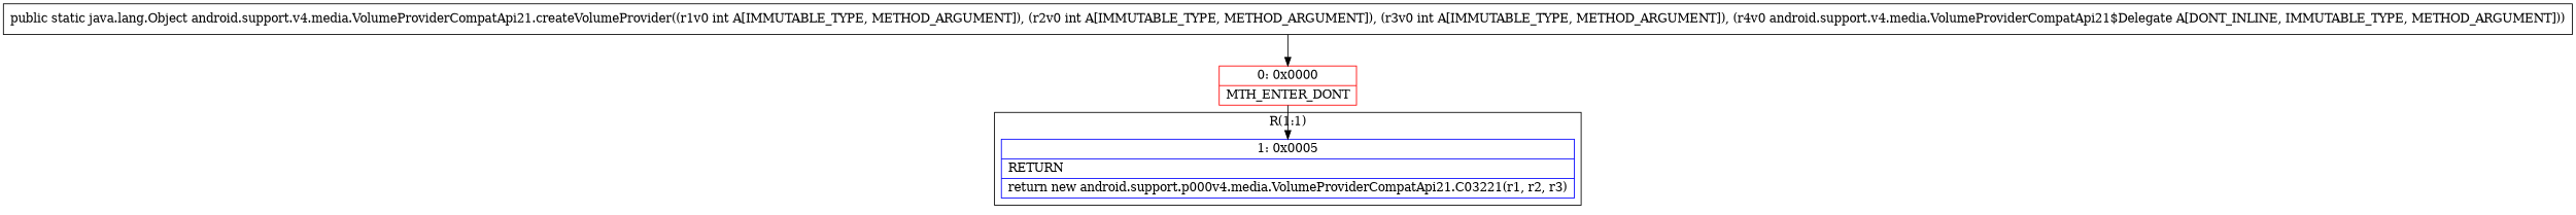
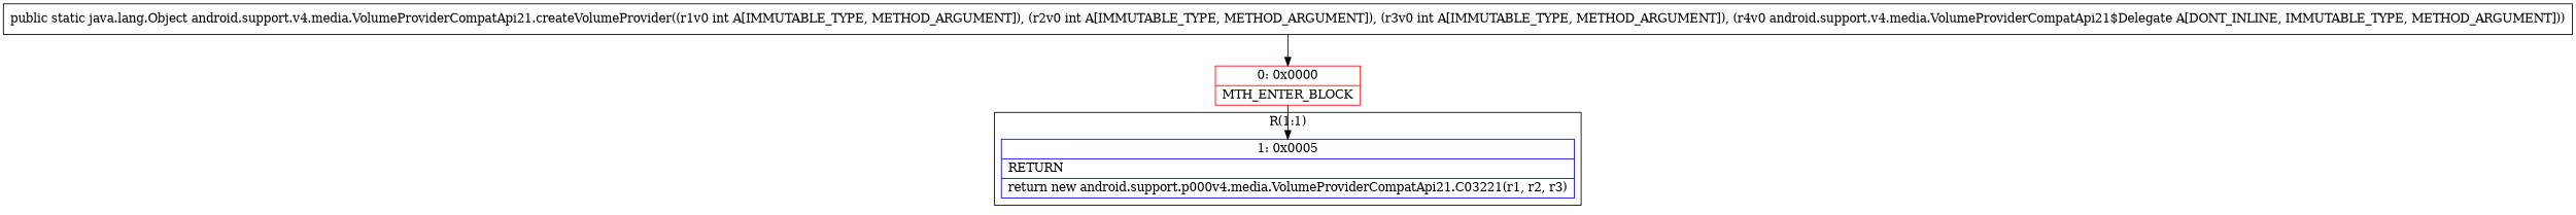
  digraph {
    node [shape=record]
    n1 [color=blue label="{1\:\ 0x0005|RETURN\l|return new android.support.p000v4.media.VolumeProviderCompatApi21.C03221(r1, r2, r3)\l}"]
-   n2 [color=red label="{0\:\ 0x0000|MTH_ENTER_DONT\l}"]
+   n2 [color=red label="{0\:\ 0x0000|MTH_ENTER_BLOCK\l}"]
    n3 [label="{public static java.lang.Object android.support.v4.media.VolumeProviderCompatApi21.createVolumeProvider((r1v0 int A[IMMUTABLE_TYPE, METHOD_ARGUMENT]), (r2v0 int A[IMMUTABLE_TYPE, METHOD_ARGUMENT]), (r3v0 int A[IMMUTABLE_TYPE, METHOD_ARGUMENT]), (r4v0 android.support.v4.media.VolumeProviderCompatApi21$Delegate A[DONT_INLINE, IMMUTABLE_TYPE, METHOD_ARGUMENT])) }"]
    subgraph cluster_1 {
      label="R(1:1)"
      n1
    }
    n2 -> n1
    n3 -> n2
  }
